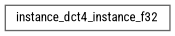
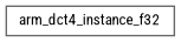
  digraph {
    rankdir=TB
    fontname="Roboto Condensed"
-   n1 [color=grey40 fillcolor=white fontname="Roboto Condensed" fontsize=10 height=0.2 label=instance_dct4_instance_f32 shape=box style=filled width=0.4]
+   n1 [color=grey40 fillcolor=white fontname="Roboto Condensed" fontsize=10 height=0.2 label=arm_dct4_instance_f32 shape=box style=filled width=0.4]
  }
